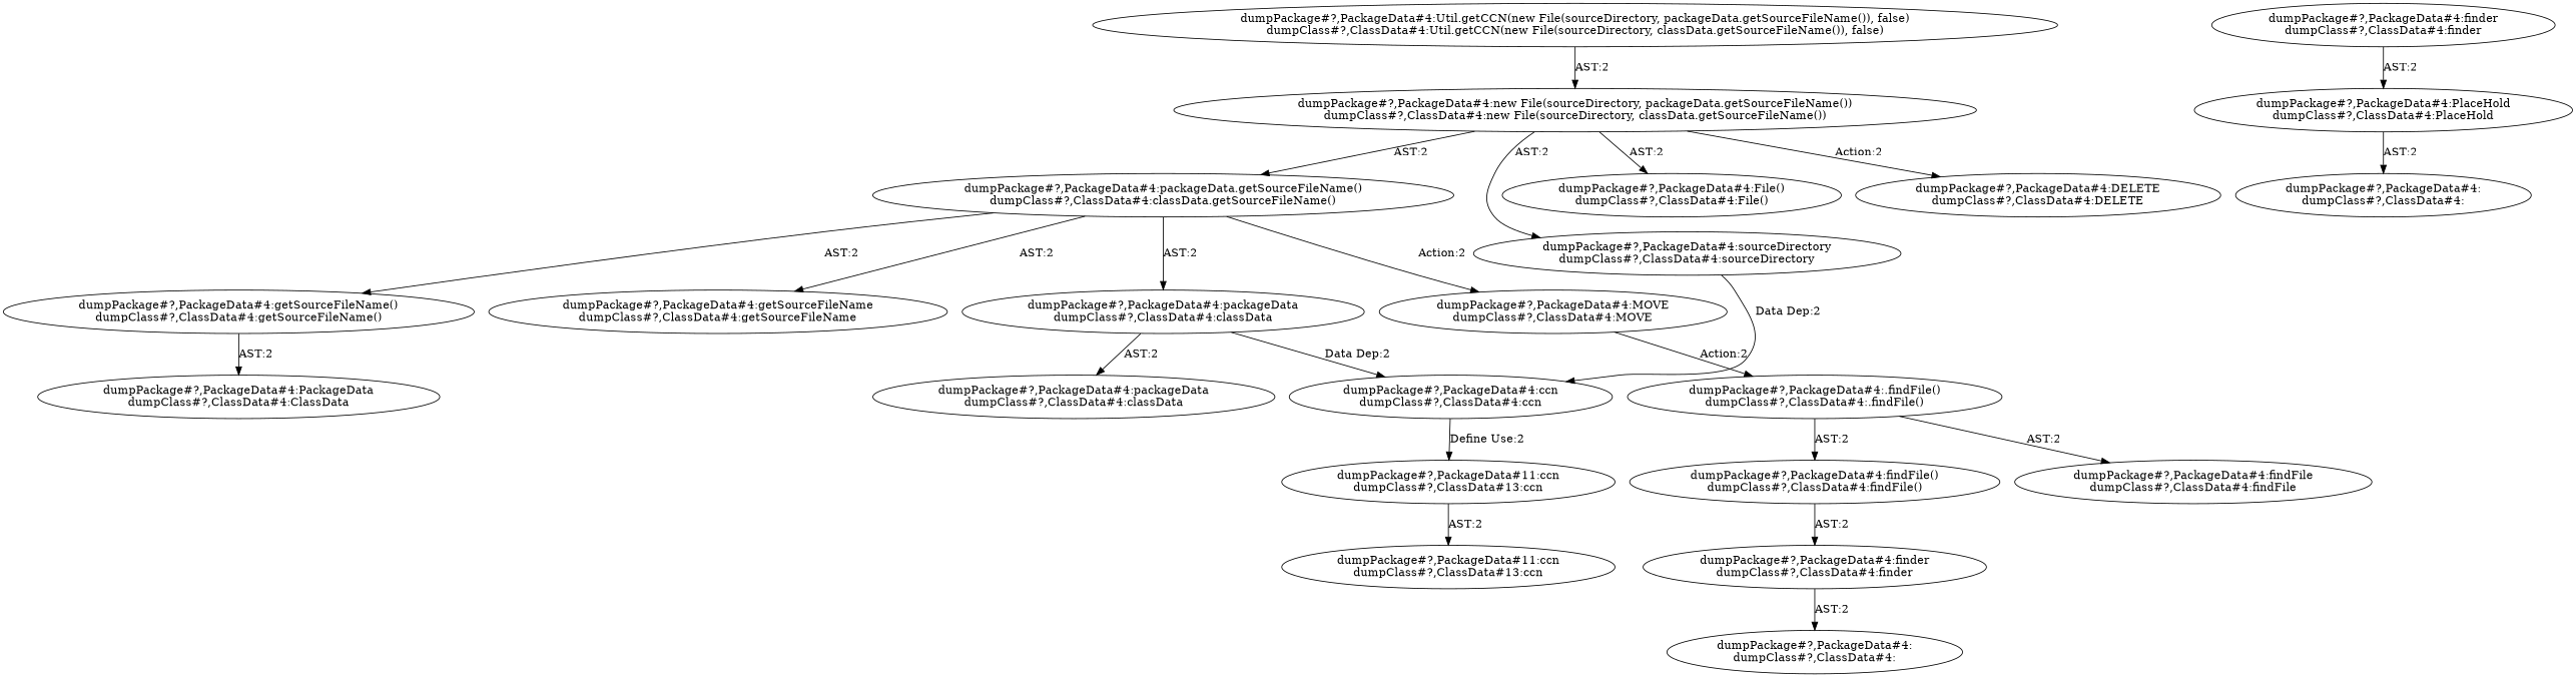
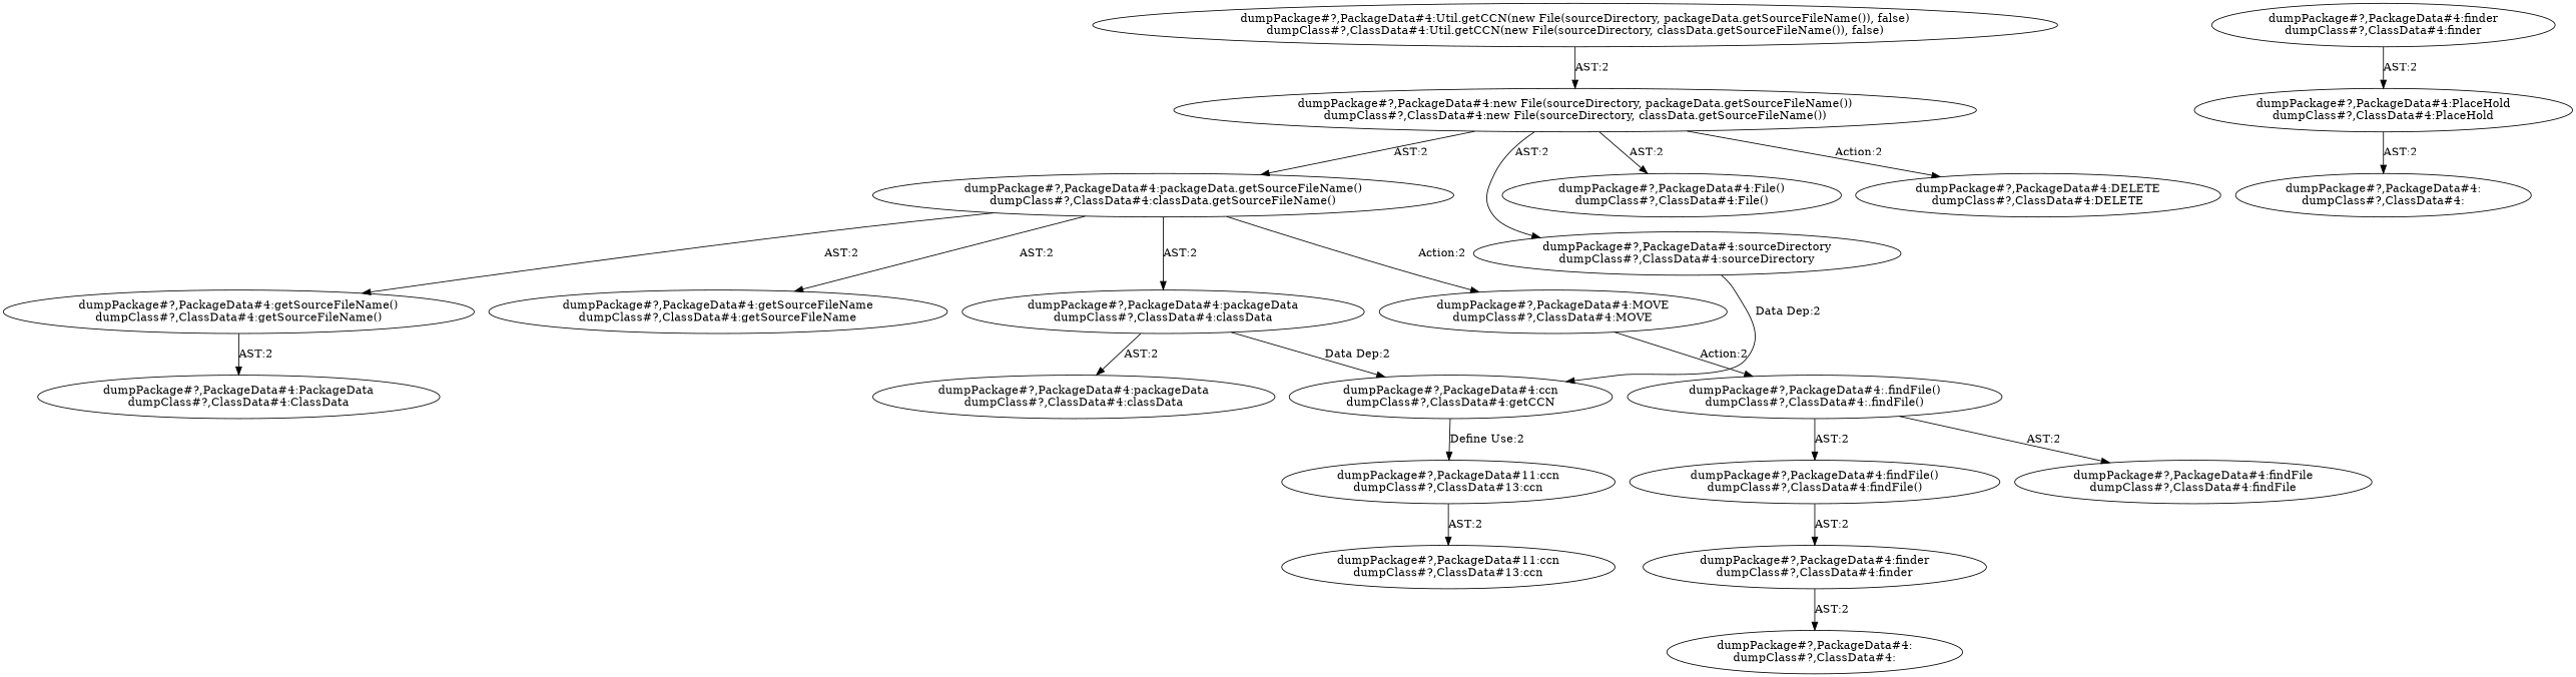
  digraph {
    node [shape=ellipse]
    n1 [label="dumpPackage#?,PackageData#4:MOVE\ndumpClass#?,ClassData#4:MOVE"]
    n2 [label="dumpPackage#?,PackageData#4:.findFile()\ndumpClass#?,ClassData#4:.findFile()"]
    n3 [label="dumpPackage#?,PackageData#4:packageData.getSourceFileName()\ndumpClass#?,ClassData#4:classData.getSourceFileName()"]
    n4 [label="dumpPackage#?,PackageData#4:getSourceFileName\ndumpClass#?,ClassData#4:getSourceFileName"]
    n5 [label="dumpPackage#?,PackageData#4:packageData\ndumpClass#?,ClassData#4:classData"]
    n6 [label="dumpPackage#?,PackageData#4:getSourceFileName()\ndumpClass#?,ClassData#4:getSourceFileName()"]
    n7 [label="dumpPackage#?,PackageData#4:new File(sourceDirectory, packageData.getSourceFileName())\ndumpClass#?,ClassData#4:new File(sourceDirectory, classData.getSourceFileName())"]
    n8 [label="dumpPackage#?,PackageData#4:File()\ndumpClass#?,ClassData#4:File()"]
    n9 [label="dumpPackage#?,PackageData#4:sourceDirectory\ndumpClass#?,ClassData#4:sourceDirectory"]
    n10 [label="dumpPackage#?,PackageData#4:DELETE\ndumpClass#?,ClassData#4:DELETE"]
    n11 [label="dumpPackage#?,PackageData#4:Util.getCCN(new File(sourceDirectory, packageData.getSourceFileName()), false)\ndumpClass#?,ClassData#4:Util.getCCN(new File(sourceDirectory, classData.getSourceFileName()), false)"]
-   n12 [label="dumpPackage#?,PackageData#4:ccn\ndumpClass#?,ClassData#4:ccn"]
+   n12 [label="dumpPackage#?,PackageData#4:ccn\ndumpClass#?,ClassData#4:getCCN"]
    n13 [label="dumpPackage#?,PackageData#4:packageData\ndumpClass#?,ClassData#4:classData"]
    n14 [label="dumpPackage#?,PackageData#11:ccn\ndumpClass#?,ClassData#13:ccn"]
    n15 [label="dumpPackage#?,PackageData#4:PackageData\ndumpClass#?,ClassData#4:ClassData"]
    n16 [label="dumpPackage#?,PackageData#4:findFile\ndumpClass#?,ClassData#4:findFile"]
    n17 [label="dumpPackage#?,PackageData#4:findFile()\ndumpClass#?,ClassData#4:findFile()"]
    n18 [label="dumpPackage#?,PackageData#4:finder\ndumpClass#?,ClassData#4:finder"]
    n19 [label="dumpPackage#?,PackageData#4:PlaceHold\ndumpClass#?,ClassData#4:PlaceHold"]
    n20 [label="dumpPackage#?,PackageData#4:\ndumpClass#?,ClassData#4:"]
    n21 [label="dumpPackage#?,PackageData#11:ccn\ndumpClass#?,ClassData#13:ccn"]
    n22 [label="dumpPackage#?,PackageData#4:finder\ndumpClass#?,ClassData#4:finder"]
    n23 [label="dumpPackage#?,PackageData#4:\ndumpClass#?,ClassData#4:"]
    n1 -> n2 [label="Action:2"]
    n2 -> n16 [label="AST:2"]
    n2 -> n17 [label="AST:2"]
    n3 -> n1 [label="Action:2"]
    n3 -> n4 [label="AST:2"]
    n3 -> n5 [label="AST:2"]
    n3 -> n6 [label="AST:2"]
    n5 -> n12 [label="Data Dep:2"]
    n5 -> n13 [label="AST:2"]
    n6 -> n15 [label="AST:2"]
    n7 -> n3 [label="AST:2"]
    n7 -> n8 [label="AST:2"]
    n7 -> n9 [label="AST:2"]
    n7 -> n10 [label="Action:2"]
    n9 -> n12 [label="Data Dep:2"]
    n11 -> n7 [label="AST:2"]
    n12 -> n14 [label="Define Use:2"]
    n14 -> n21 [label="AST:2"]
    n17 -> n22 [label="AST:2"]
    n18 -> n19 [label="AST:2"]
    n19 -> n20 [label="AST:2"]
    n22 -> n23 [label="AST:2"]
  }
